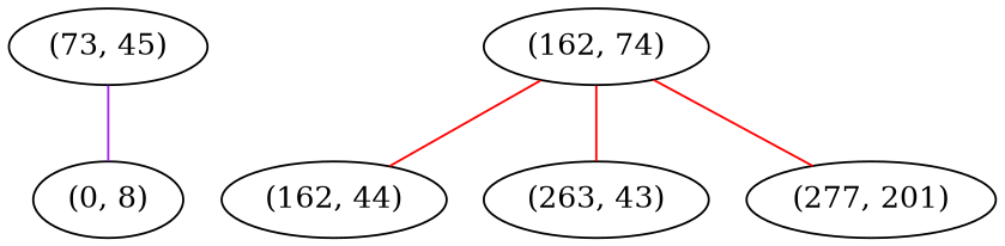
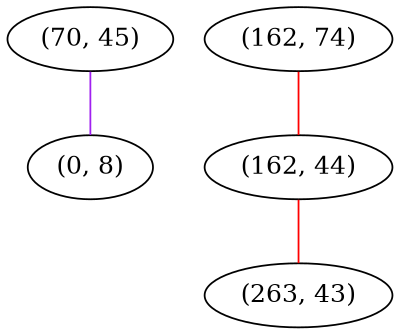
  graph {
    edge [color=red weight=1]
    n1 [label="(0, 8)"]
-   "(73, 45)"
+   "(73, 45)" [label="(70, 45)"]
    "(162, 44)"
    "(263, 43)"
    "(162, 74)"
-   "(277, 201)"
    "(73, 45)" -- n1 [color=purple weight=4]
-   "(162, 74)" -- "(263, 43)"
+   "(162, 44)" -- "(263, 43)"
    "(162, 74)" -- "(162, 44)"
-   "(162, 74)" -- "(277, 201)"
  }
